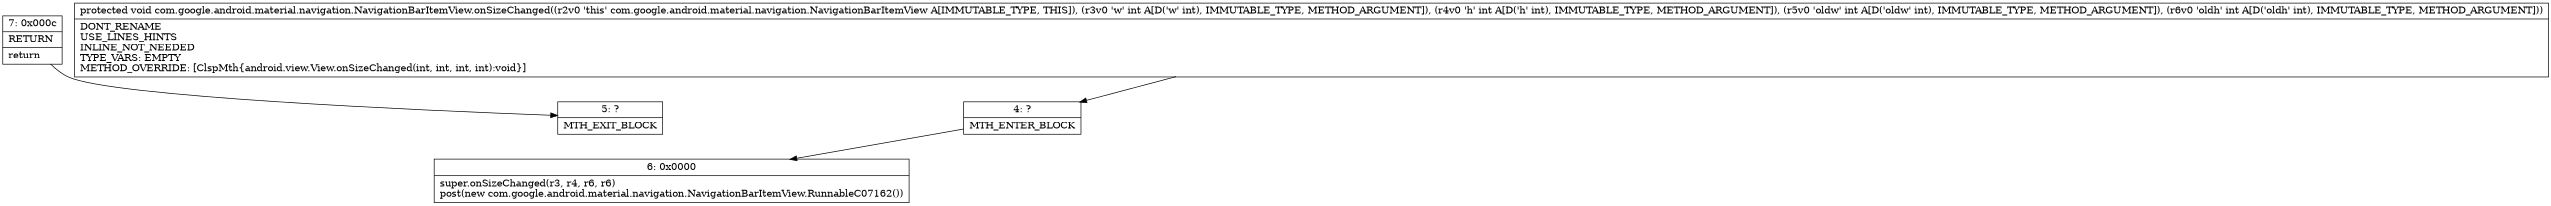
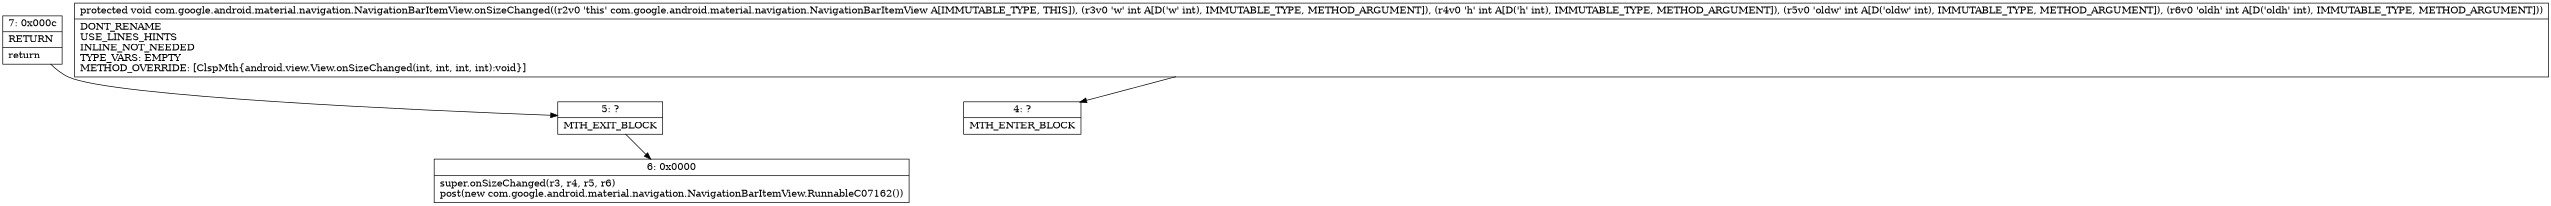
  digraph {
    node [shape=record]
    n1 [label="{4\:\ ?|MTH_ENTER_BLOCK\l}"]
-   n2 [label="{6\:\ 0x0000|super.onSizeChanged(r3, r4, r6, r6)\lpost(new com.google.android.material.navigation.NavigationBarItemView.RunnableC07162())\l}"]
+   n2 [label="{6\:\ 0x0000|super.onSizeChanged(r3, r4, r5, r6)\lpost(new com.google.android.material.navigation.NavigationBarItemView.RunnableC07162())\l}"]
    n3 [label="{7\:\ 0x000c|RETURN\l|return\l}"]
    n4 [label="{5\:\ ?|MTH_EXIT_BLOCK\l}"]
    n5 [label="{protected void com.google.android.material.navigation.NavigationBarItemView.onSizeChanged((r2v0 'this' com.google.android.material.navigation.NavigationBarItemView A[IMMUTABLE_TYPE, THIS]), (r3v0 'w' int A[D('w' int), IMMUTABLE_TYPE, METHOD_ARGUMENT]), (r4v0 'h' int A[D('h' int), IMMUTABLE_TYPE, METHOD_ARGUMENT]), (r5v0 'oldw' int A[D('oldw' int), IMMUTABLE_TYPE, METHOD_ARGUMENT]), (r6v0 'oldh' int A[D('oldh' int), IMMUTABLE_TYPE, METHOD_ARGUMENT]))  | DONT_RENAME\lUSE_LINES_HINTS\lINLINE_NOT_NEEDED\lTYPE_VARS: EMPTY\lMETHOD_OVERRIDE: [ClspMth\{android.view.View.onSizeChanged(int, int, int, int):void\}]\l}"]
-   n1 -> n2
+   n4 -> n2
    n3 -> n4
    n5 -> n1
  }
